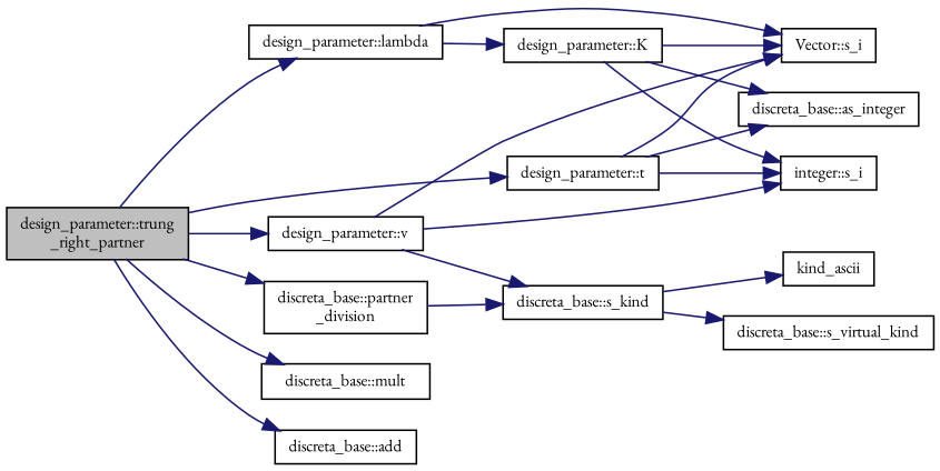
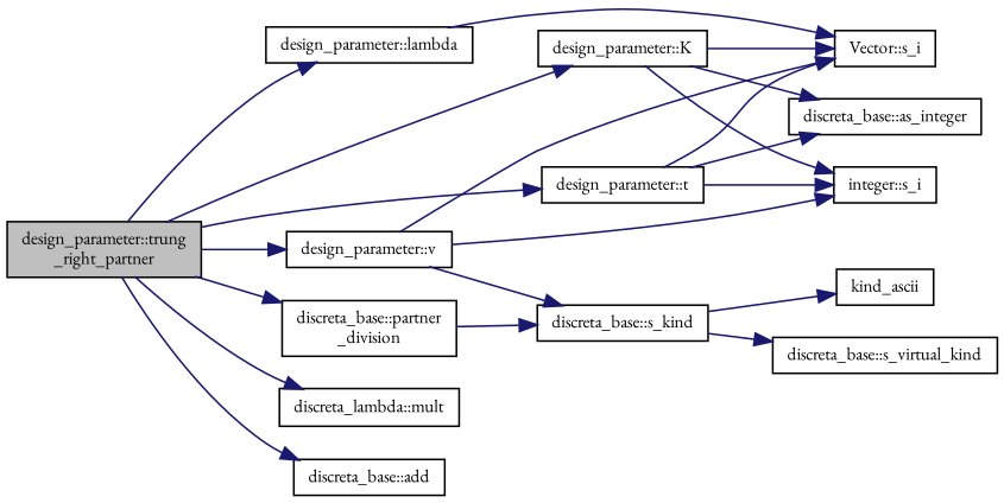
  digraph {
    fontname="EB Garamond"
    rankdir=LR
    node [color=black fillcolor=white fontname="EB Garamond" fontsize=10 shape=record style=filled]
    edge [color=midnightblue fontname="EB Garamond" fontsize=10 labelfontname=Helvetica labelfontsize=10 style=solid]
    n1 [fillcolor=grey75 fontcolor=black height=0.2 label="design_parameter::trung\l_right_partner" width=0.4]
    n2 [height=0.2 label="design_parameter::v" width=0.4]
    n3 [height=0.2 label="design_parameter::K" width=0.4]
-   n4 [height=0.2 label="discreta_base::mult" width=0.4]
+   n4 [height=0.2 label="discreta_lambda::mult" width=0.4]
    n5 [height=0.2 label="design_parameter::lambda" width=0.4]
    n6 [height=0.2 label="design_parameter::t" width=0.4]
    n7 [height=0.2 label="discreta_base::partner\l_division" width=0.4]
    n8 [height=0.2 label="discreta_base::add" width=0.4]
    n9 [height=0.2 label="Vector::s_i" width=0.4]
    n10 [height=0.2 label="integer::s_i" width=0.4]
    n11 [height=0.2 label="discreta_base::s_kind" width=0.4]
    n12 [height=0.2 label="discreta_base::as_integer" width=0.4]
    n13 [height=0.2 label="discreta_base::s_virtual_kind" width=0.4]
    n14 [height=0.2 label=kind_ascii width=0.4]
    n1 -> n2
-   n5 -> n3
+   n1 -> n3
    n1 -> n4
    n1 -> n5
    n1 -> n6
    n1 -> n7
    n1 -> n8
    n2 -> n9
    n2 -> n10
    n2 -> n11
    n3 -> n9
    n3 -> n10
    n3 -> n12
    n5 -> n9
    n6 -> n9
    n6 -> n10
    n6 -> n12
    n7 -> n11
    n11 -> n13
    n11 -> n14
  }
